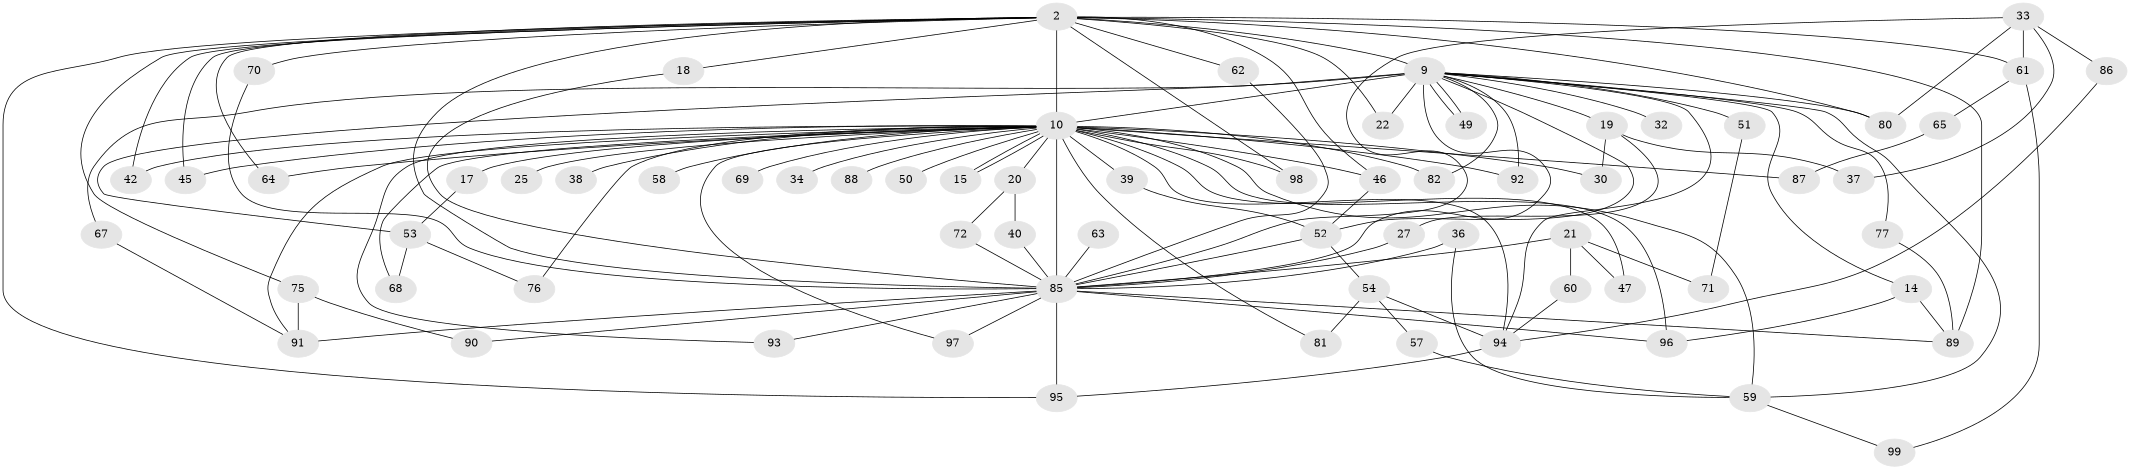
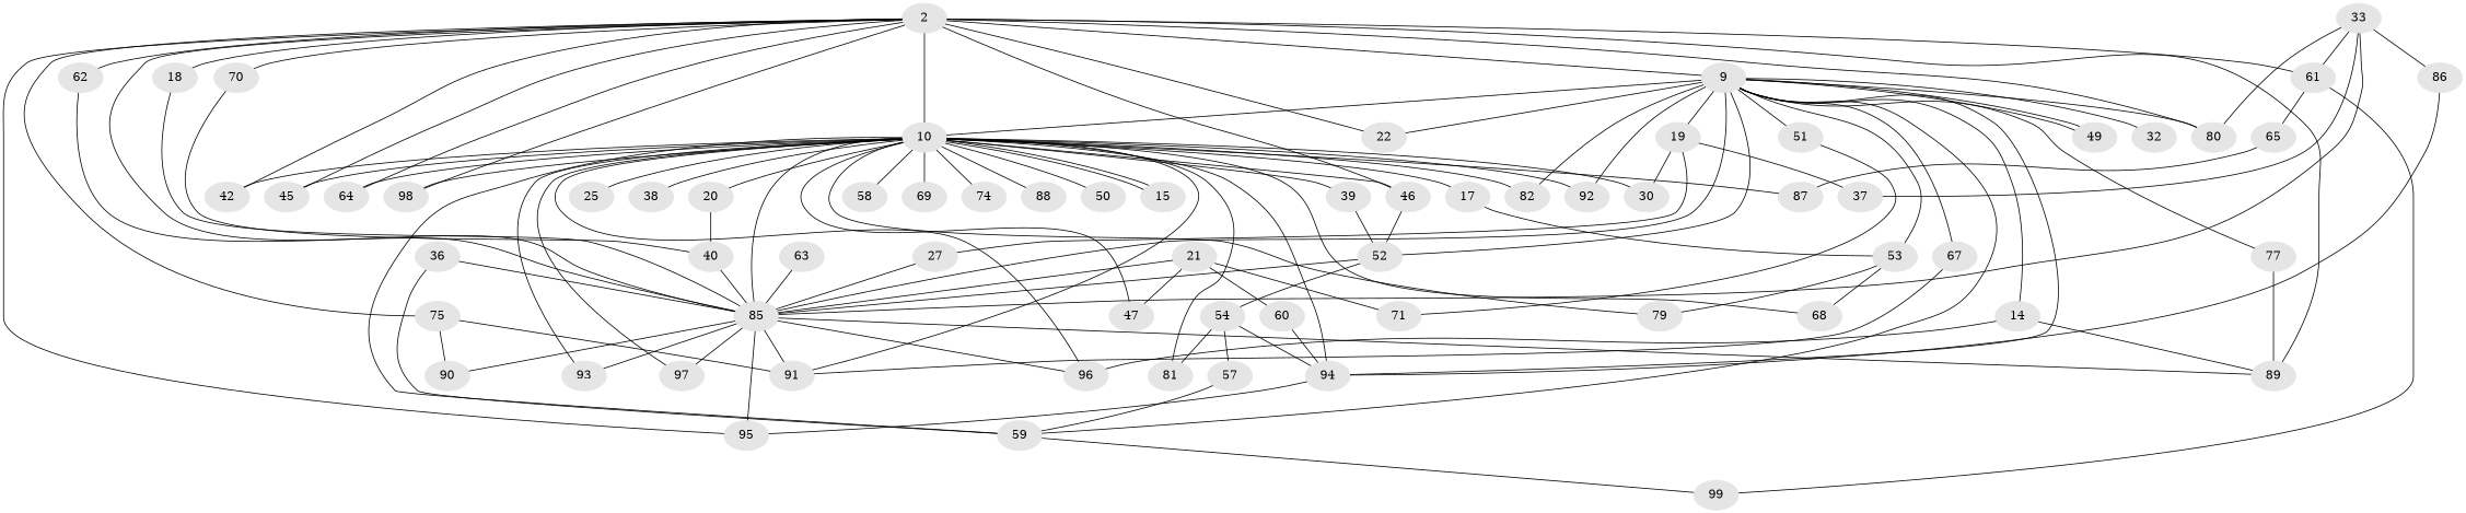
  graph {
    node [color=gray90 style=filled]
    9 [super="+5"]
    10 [super="+8+6"]
    22
    80 [super="+23+66"]
    85 [super="+16"]
    19
    32
    49
    51
    52 [super="+31"]
    53
    59 [super="+28"]
    67
    77
    82
    n16 [label=14]
    92 [super="+55"]
    94 [super="+11+13+83"]
    2
    18
    42
    45
    46 [super="+12"]
    61
    62
    64
    70
    75
    89 [super="+35+56"]
    95 [super="+73"]
    98
    50
    15
    17
    20
    25
    30
    38
    39
    47
    58
    68
    69
-   74 [label=34]
-   79 [label=76]
+   74
+   79
    81
    87 [super="+48+44"]
    88 [super="+76"]
    91 [super="+14"]
    93
    96 [super="+78"]
    97
    99
    65
    90
    27
    37
    71
    54
-   72
    40
    21
    60
    33
    86
    36
    57
    63
    9 -- 10 [weight=8]
    9 -- 22
    9 -- 80 [weight=2]
    9 -- 85 [weight=6]
    9 -- 19 [weight=2]
    9 -- 32 [weight=2]
    9 -- 49
    9 -- 49
    9 -- 51 [weight=2]
    9 -- 52
    9 -- 53
    9 -- 59
    9 -- 67
    9 -- 77
    9 -- 82
    9 -- n16
    9 -- 92
    9 -- 94 [weight=2]
    10 -- 85 [weight=14]
    10 -- 59 [weight=2]
    10 -- 82
    10 -- 92
    10 -- 94 [weight=3]
    10 -- 42
    10 -- 45
    10 -- 46
    10 -- 64
    10 -- 98
    10 -- 50
    10 -- 15
    10 -- 15
    10 -- 17 [weight=2]
    10 -- 20 [weight=2]
    10 -- 25 [weight=2]
    10 -- 30
    10 -- 38 [weight=2]
    10 -- 39
    10 -- 47
    10 -- 58 [weight=2]
    10 -- 68
    10 -- 69 [weight=2]
    10 -- 74 [weight=2]
    10 -- 79
    10 -- 81
    10 -- 87 [weight=5]
    10 -- 88 [weight=2]
    10 -- 91
    10 -- 93
    10 -- 96
    10 -- 97
    85 -- 89 [weight=2]
    85 -- 95
    85 -- 91 [weight=2]
    85 -- 93
    85 -- 96
    85 -- 97
    85 -- 90
    19 -- 30
    19 -- 27
    19 -- 37
    51 -- 71
    52 -- 85
    52 -- 54
    53 -- 68
    53 -- 79
    59 -- 99
    67 -- 91
    77 -- 89
    n16 -- 89
    n16 -- 96
    94 -- 95
    2 -- 9 [weight=2]
    2 -- 10 [weight=4]
    2 -- 22
    2 -- 80 [weight=2]
    2 -- 85 [weight=3]
    2 -- 18
    2 -- 42
    2 -- 45
    2 -- 46 [weight=2]
    2 -- 61
    2 -- 62
    2 -- 64
    2 -- 70
    2 -- 75
    2 -- 89 [weight=3]
    2 -- 95
    2 -- 98
    18 -- 85
    46 -- 52
    61 -- 99
    61 -- 65
    62 -- 85
-   70 -- 85
+   70 -- 40
    75 -- 91
    75 -- 90
    17 -- 53
-   20 -- 72
    20 -- 40
    39 -- 52
    65 -- 87
    27 -- 85
    54 -- 94
    54 -- 81
    54 -- 57
-   72 -- 85
    40 -- 85
    21 -- 85 [weight=2]
    21 -- 47
    21 -- 71
    21 -- 60
    60 -- 94
    33 -- 80
    33 -- 85
    33 -- 61
    33 -- 37
    33 -- 86
    86 -- 94
    36 -- 85
    36 -- 59
    57 -- 59
    63 -- 85
  }
